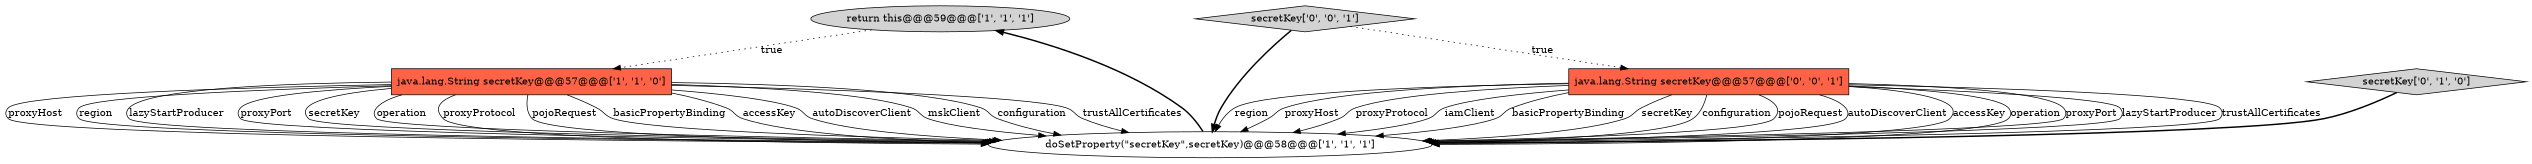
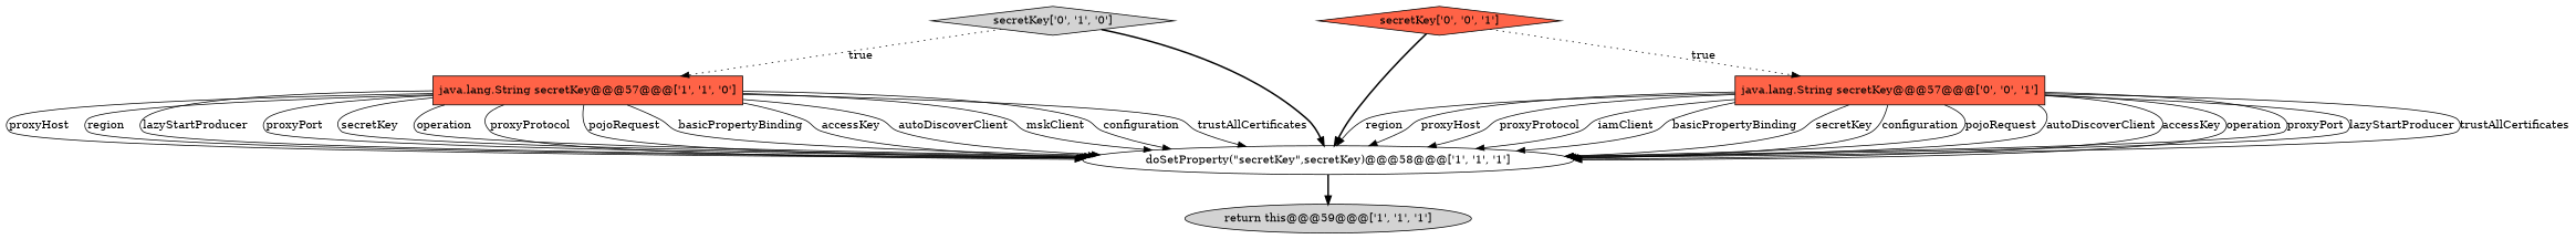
  digraph {
    node [fillcolor=lightgray shape=ellipse style=filled]
    edge [style=solid]
    n1 [label="return this@@@59@@@['1', '1', '1']"]
    n2 [fillcolor=tomato label="java.lang.String secretKey@@@57@@@['1', '1', '0']" shape=box]
    n3 [fillcolor=white label="doSetProperty(\"secretKey\",secretKey)@@@58@@@['1', '1', '1']"]
    n4 [fillcolor=tomato label="java.lang.String secretKey@@@57@@@['0', '0', '1']" shape=box]
-   n5 [label="secretKey['0', '0', '1']" shape=diamond]
+   n5 [fillcolor=tomato label="secretKey['0', '0', '1']" shape=diamond]
    n6 [label="secretKey['0', '1', '0']" shape=diamond]
    n2 -> n3 [label=proxyHost]
    n2 -> n3 [label=region]
    n2 -> n3 [label=lazyStartProducer]
    n2 -> n3 [label=proxyPort]
    n2 -> n3 [label=secretKey]
    n2 -> n3 [label=operation]
    n2 -> n3 [label=proxyProtocol]
    n2 -> n3 [label=pojoRequest]
    n2 -> n3 [label=basicPropertyBinding]
    n2 -> n3 [label=accessKey]
    n2 -> n3 [label=autoDiscoverClient]
    n2 -> n3 [label=mskClient]
    n2 -> n3 [label=configuration]
    n2 -> n3 [label=trustAllCertificates]
    n3 -> n1 [style=bold]
    n4 -> n3 [label=region]
    n4 -> n3 [label=proxyHost]
    n4 -> n3 [label=proxyProtocol]
    n4 -> n3 [label=iamClient]
    n4 -> n3 [label=basicPropertyBinding]
    n4 -> n3 [label=secretKey]
    n4 -> n3 [label=configuration]
    n4 -> n3 [label=pojoRequest]
    n4 -> n3 [label=autoDiscoverClient]
    n4 -> n3 [label=accessKey]
    n4 -> n3 [label=operation]
    n4 -> n3 [label=proxyPort]
    n4 -> n3 [label=lazyStartProducer]
    n4 -> n3 [label=trustAllCertificates]
    n5 -> n3 [style=bold]
    n5 -> n4 [label=true style=dotted]
-   n1 -> n2 [label=true style=dotted]
+   n6 -> n2 [label=true style=dotted]
    n6 -> n3 [style=bold]
  }
